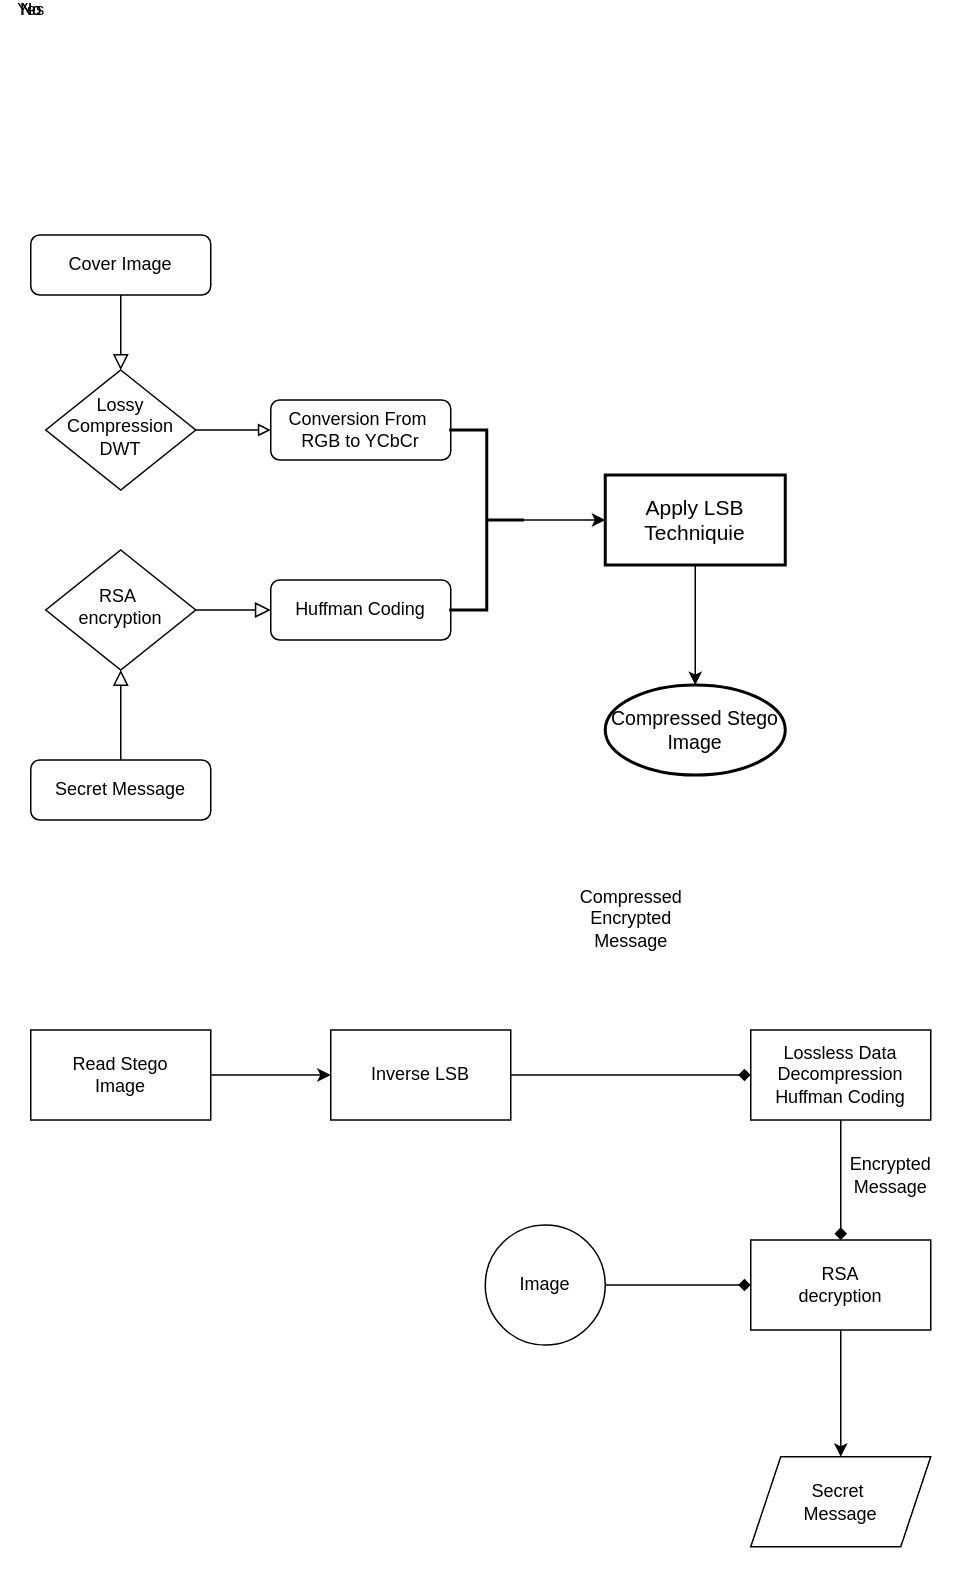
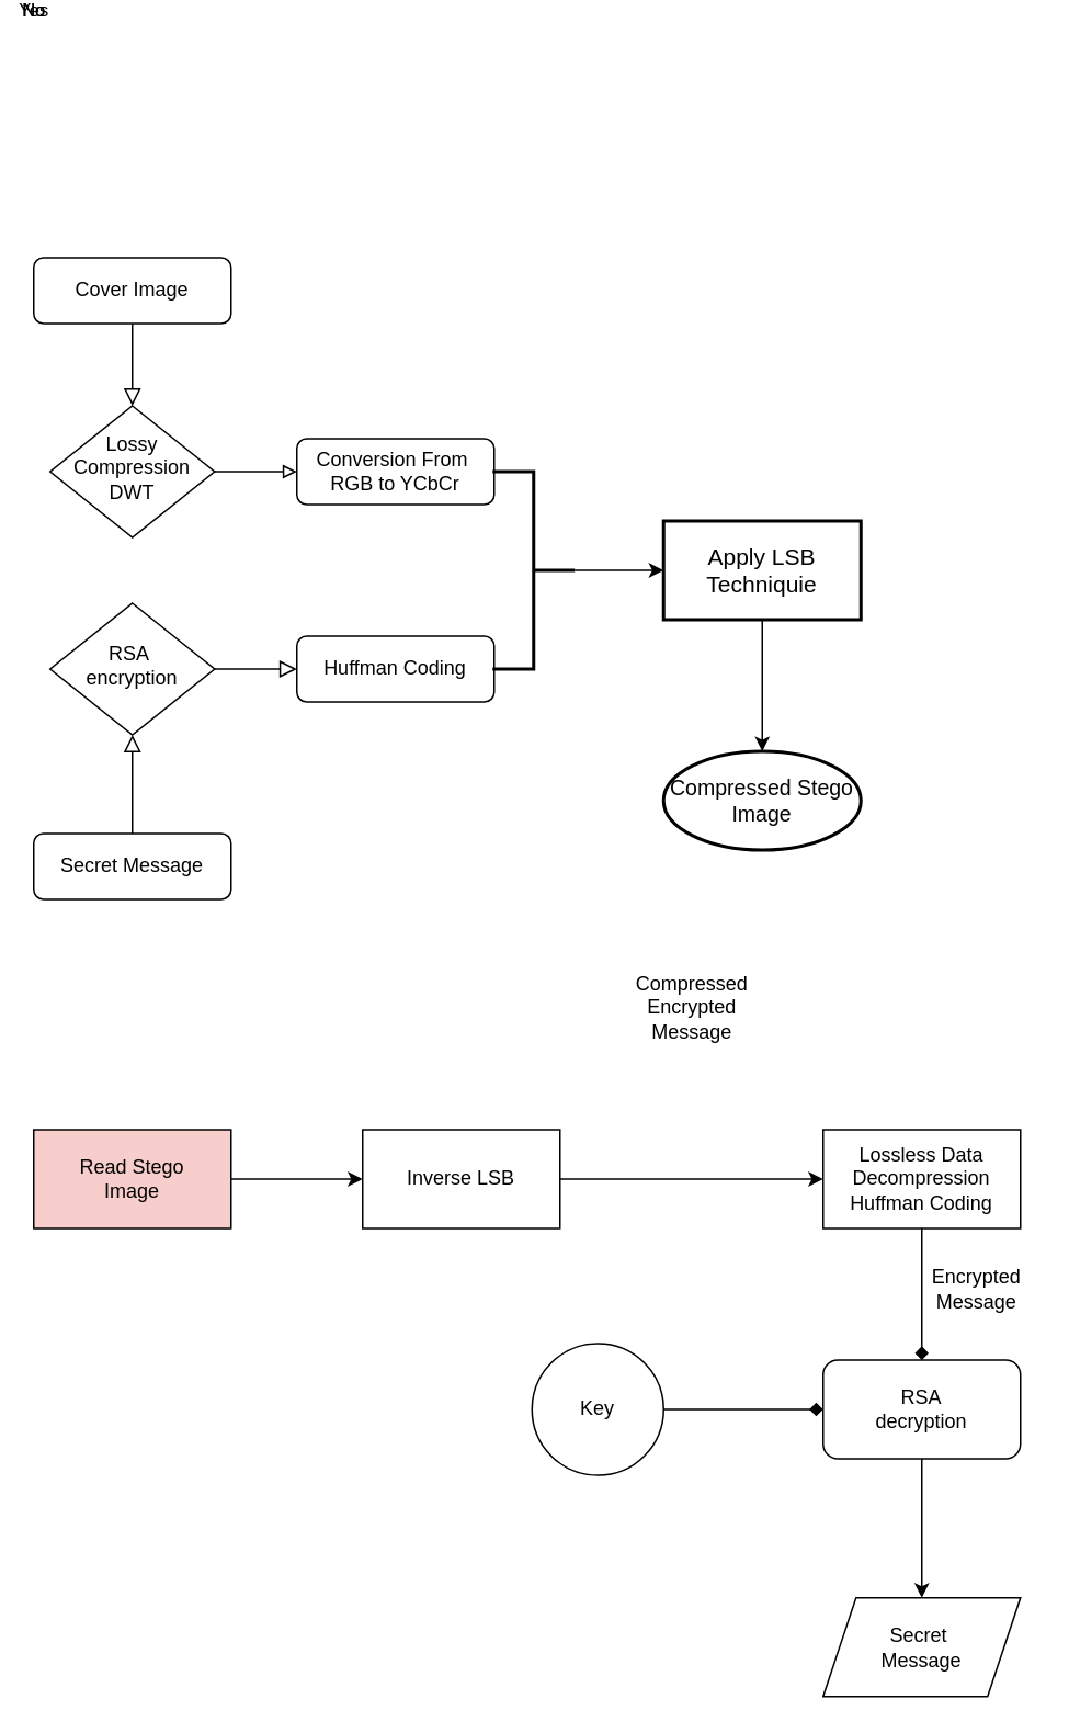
  <mxCell id="0" />
  <mxCell id="1" parent="0" />
  <mxCell id="2" value="" style="rounded=0;html=1;jettySize=auto;orthogonalLoop=1;fontSize=11;endArrow=block;endFill=0;endSize=8;strokeWidth=1;shadow=0;labelBackgroundColor=none;edgeStyle=orthogonalEdgeStyle;" parent="1" source="3" target="5" edge="1"><mxGeometry relative="1" as="geometry" /></mxCell>
  <mxCell id="3" value="Cover Image" style="rounded=1;whiteSpace=wrap;html=1;fontSize=12;glass=0;strokeWidth=1;shadow=0;" parent="1" vertex="1"><mxGeometry x="20" y="20" width="120" height="40" as="geometry" /></mxCell>
  <mxCell id="4" value="No" style="edgeStyle=orthogonalEdgeStyle;rounded=0;html=1;jettySize=auto;orthogonalLoop=1;fontSize=11;endArrow=block;endFill=0;strokeWidth=1;shadow=0;labelBackgroundColor=none;" parent="1" source="5" target="6" edge="1"><mxGeometry x="-1" y="301" relative="1" as="geometry"><mxPoint x="-110" y="21" as="offset" /></mxGeometry></mxCell>
  <mxCell id="5" value="Lossy Compression&lt;br&gt;DWT" style="rhombus;whiteSpace=wrap;html=1;shadow=0;fontFamily=Helvetica;fontSize=12;align=center;strokeWidth=1;spacing=6;spacingTop=-4;" parent="1" vertex="1"><mxGeometry x="30" y="110" width="100" height="80" as="geometry" /></mxCell>
  <mxCell id="6" value="Conversion From&amp;nbsp;&lt;br&gt;RGB to YCbCr" style="rounded=1;whiteSpace=wrap;html=1;fontSize=12;glass=0;strokeWidth=1;shadow=0;" parent="1" vertex="1"><mxGeometry x="180" y="130" width="120" height="40" as="geometry" /></mxCell>
  <mxCell id="7" value="No" style="rounded=0;html=1;jettySize=auto;orthogonalLoop=1;fontSize=11;endArrow=block;endFill=0;endSize=8;strokeWidth=1;shadow=0;labelBackgroundColor=none;edgeStyle=orthogonalEdgeStyle;" parent="1" source="10" target="9" edge="1"><mxGeometry x="1" y="444" relative="1" as="geometry"><mxPoint x="384" y="-440" as="offset" /></mxGeometry></mxCell>
  <mxCell id="8" value="Yes" style="edgeStyle=orthogonalEdgeStyle;rounded=0;html=1;jettySize=auto;orthogonalLoop=1;fontSize=11;endArrow=block;endFill=0;endSize=8;strokeWidth=1;shadow=0;labelBackgroundColor=none;" parent="1" source="9" target="11" edge="1"><mxGeometry x="-1" y="415" relative="1" as="geometry"><mxPoint x="-110" y="15" as="offset" /></mxGeometry></mxCell>
  <mxCell id="9" value="RSA&amp;nbsp;&lt;br&gt;encryption" style="rhombus;whiteSpace=wrap;html=1;shadow=0;fontFamily=Helvetica;fontSize=12;align=center;strokeWidth=1;spacing=6;spacingTop=-4;" parent="1" vertex="1"><mxGeometry x="30" y="230" width="100" height="80" as="geometry" /></mxCell>
  <mxCell id="10" value="Secret Message" style="rounded=1;whiteSpace=wrap;html=1;fontSize=12;glass=0;strokeWidth=1;shadow=0;" parent="1" vertex="1"><mxGeometry x="20" y="370" width="120" height="40" as="geometry" /></mxCell>
  <mxCell id="11" value="Huffman Coding" style="rounded=1;whiteSpace=wrap;html=1;fontSize=12;glass=0;strokeWidth=1;shadow=0;" parent="1" vertex="1"><mxGeometry x="180" y="250" width="120" height="40" as="geometry" /></mxCell>
  <mxCell id="12" value="" style="edgeStyle=elbowEdgeStyle;rounded=0;orthogonalLoop=1;jettySize=auto;html=1;" parent="1" source="13" target="15" edge="1"><mxGeometry relative="1" as="geometry" /></mxCell>
  <mxCell id="13" value="" style="strokeWidth=2;html=1;shape=mxgraph.flowchart.annotation_2;align=left;labelPosition=right;pointerEvents=1;direction=west;" parent="1" vertex="1"><mxGeometry x="299" y="150" width="50" height="120" as="geometry" /></mxCell>
  <mxCell id="14" value="" style="edgeStyle=elbowEdgeStyle;rounded=0;orthogonalLoop=1;jettySize=auto;html=1;" parent="1" source="15" target="16" edge="1"><mxGeometry relative="1" as="geometry" /></mxCell>
  <mxCell id="15" value="&lt;font style=&quot;font-size: 14px&quot;&gt;Apply LSB &lt;br&gt;Techniquie&lt;/font&gt;" style="whiteSpace=wrap;html=1;align=center;strokeWidth=2;" parent="1" vertex="1"><mxGeometry x="403" y="180" width="120" height="60" as="geometry" /></mxCell>
  <mxCell id="16" value="&lt;font style=&quot;font-size: 13px&quot;&gt;Compressed Stego&lt;br&gt;Image&lt;/font&gt;" style="ellipse;whiteSpace=wrap;html=1;strokeWidth=2;" parent="1" vertex="1"><mxGeometry x="403" y="320" width="120" height="60" as="geometry" /></mxCell>
  <mxCell id="17" value="" style="edgeStyle=orthogonalEdgeStyle;rounded=0;orthogonalLoop=1;jettySize=auto;html=1;" edge="1" parent="1" source="18" target="20"><mxGeometry relative="1" as="geometry" /></mxCell>
- <mxCell id="18" value="Read Stego&lt;br&gt;Image" style="rounded=0;whiteSpace=wrap;html=1;" vertex="1" parent="1"><mxGeometry x="20" y="550" width="120" height="60" as="geometry" /></mxCell>
- <mxCell id="19" value="" style="edgeStyle=orthogonalEdgeStyle;rounded=0;orthogonalLoop=1;jettySize=auto;html=1;endArrow=diamond;" edge="1" parent="1" source="20" target="22"><mxGeometry relative="1" as="geometry" /></mxCell>
+ <mxCell id="18" value="Read Stego&lt;br&gt;Image" style="rounded=0;whiteSpace=wrap;html=1;fillColor=#f8cecc;" vertex="1" parent="1"><mxGeometry x="20" y="550" width="120" height="60" as="geometry" /></mxCell>
+ <mxCell id="19" value="" style="edgeStyle=orthogonalEdgeStyle;rounded=0;orthogonalLoop=1;jettySize=auto;html=1;" edge="1" parent="1" source="20" target="22"><mxGeometry relative="1" as="geometry" /></mxCell>
  <mxCell id="20" value="Inverse LSB" style="rounded=0;whiteSpace=wrap;html=1;" vertex="1" parent="1"><mxGeometry x="220" y="550" width="120" height="60" as="geometry" /></mxCell>
  <mxCell id="21" value="" style="edgeStyle=orthogonalEdgeStyle;rounded=0;orthogonalLoop=1;jettySize=auto;html=1;endArrow=diamond;" edge="1" parent="1" source="22" target="24"><mxGeometry relative="1" as="geometry" /></mxCell>
  <mxCell id="22" value="Lossless Data&lt;br&gt;Decompression&lt;br&gt;Huffman Coding" style="rounded=0;whiteSpace=wrap;html=1;" vertex="1" parent="1"><mxGeometry x="500" y="550" width="120" height="60" as="geometry" /></mxCell>
  <mxCell id="23" value="" style="edgeStyle=orthogonalEdgeStyle;rounded=0;orthogonalLoop=1;jettySize=auto;html=1;" edge="1" parent="1" source="24" target="25"><mxGeometry relative="1" as="geometry" /></mxCell>
- <mxCell id="24" value="RSA&lt;br&gt;decryption" style="rounded=0;whiteSpace=wrap;html=1;" vertex="1" parent="1"><mxGeometry x="500" y="690" width="120" height="60" as="geometry" /></mxCell>
+ <mxCell id="24" value="RSA&lt;br&gt;decryption" style="whiteSpace=wrap;html=1;rounded=1;" vertex="1" parent="1"><mxGeometry x="500" y="690" width="120" height="60" as="geometry" /></mxCell>
  <mxCell id="25" value="Secret&amp;nbsp;&lt;br&gt;Message" style="shape=parallelogram;perimeter=parallelogramPerimeter;whiteSpace=wrap;html=1;fixedSize=1;rounded=0;" vertex="1" parent="1"><mxGeometry x="500" y="834.5" width="120" height="60" as="geometry" /></mxCell>
  <mxCell id="26" value="" style="edgeStyle=orthogonalEdgeStyle;rounded=0;orthogonalLoop=1;jettySize=auto;html=1;endArrow=diamond;" edge="1" parent="1" source="27" target="24"><mxGeometry relative="1" as="geometry" /></mxCell>
- <mxCell id="27" value="Image" style="ellipse;whiteSpace=wrap;html=1;aspect=fixed;" vertex="1" parent="1"><mxGeometry x="323" y="680" width="80" height="80" as="geometry" /></mxCell>
+ <mxCell id="27" value="Key" style="ellipse;whiteSpace=wrap;html=1;aspect=fixed;" vertex="1" parent="1"><mxGeometry x="323" y="680" width="80" height="80" as="geometry" /></mxCell>
  <mxCell id="28" value="Compressed&lt;br&gt;Encrypted&lt;br&gt;Message" style="text;html=1;align=center;verticalAlign=middle;resizable=0;points=[];autosize=1;strokeColor=none;fillColor=none;" vertex="1" parent="1"><mxGeometry x="380" y="451" width="80" height="50" as="geometry" /></mxCell>
  <mxCell id="29" value="Encrypted&lt;br&gt;Message" style="text;html=1;align=center;verticalAlign=middle;resizable=0;points=[];autosize=1;strokeColor=none;fillColor=none;" vertex="1" parent="1"><mxGeometry x="558" y="632" width="70" height="30" as="geometry" /></mxCell>
